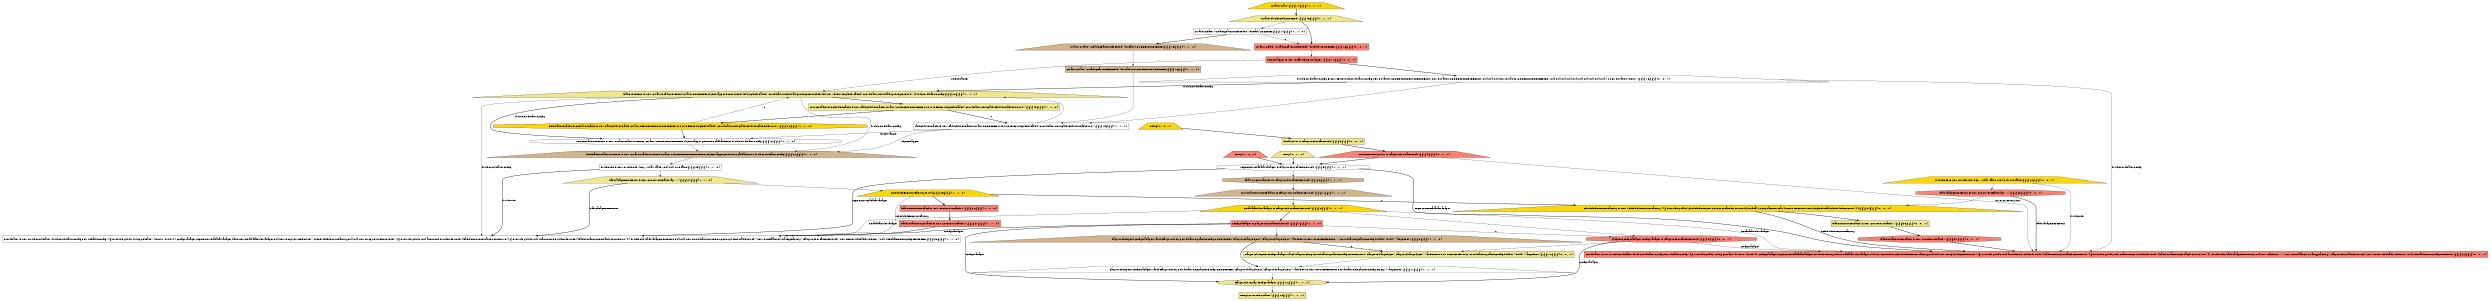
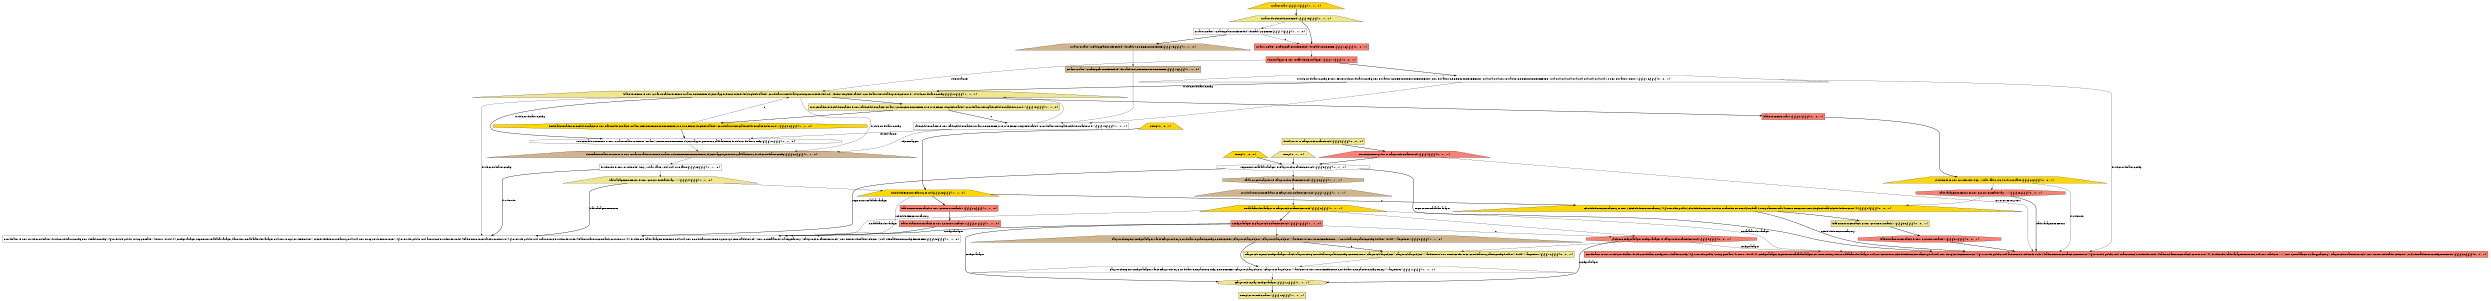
  digraph {
    node [fillcolor=salmon shape=trapezium style=filled]
    edge [style=bold]
    n1 [fillcolor=gold label="setUp['0', '0', '1']"]
    n2 [fillcolor=khaki label="druidServer = EasyMock.createMock()@@@3@@@['0', '0', '1']" shape=box]
    n3 [label="serverInventoryView = EasyMock.createMock()@@@4@@@['0', '0', '1']"]
    n4 [fillcolor=white label="segmentsMetadataManager = EasyMock.createNiceMock()@@@5@@@['1', '1', '1']" shape=octagon]
    n5 [label="coordinator = new DruidCoordinator(druidCoordinatorConfig,new ZkPathsConfig(){@Override public String getBase(){return \"druid\"}},configManager,segmentsMetadataManager,serverInventoryView,metadataRuleManager,null,serviceEmitter,scheduledExecutorFactory,null,null,new NoopServiceAnnouncer(){@Override public void announce(DruidNode node){leaderAnnouncerLatch.countDown()}@Override public void unannounce(DruidNode node){leaderUnannouncerLatch.countDown()}},druidNode,loadManagementPeons,null,new HashSet<>(),new CostBalancerStrategyFactory(),EasyMock.createNiceMock(),new TestDruidLeaderSelector(),null,ZkEnablementConfig.ENABLED)@@@32@@@['0', '0', '1']" shape=box]
    n6 [fillcolor=tan label="dataSourcesSnapshot = EasyMock.createNiceMock()@@@6@@@['1', '1', '1']" shape=octagon]
    n7 [fillcolor=white label="coordinator = new DruidCoordinator(druidCoordinatorConfig,new ZkPathsConfig(){@Override public String getBase(){return \"druid\"}},configManager,segmentsMetadataManager,baseView,metadataRuleManager,null,new NoopServiceEmitter(),scheduledExecutorFactory,null,null,new NoopServiceAnnouncer(){@Override public void announce(DruidNode node){leaderAnnouncerLatch.countDown()}@Override public void unannounce(DruidNode node){leaderUnannouncerLatch.countDown()}},druidNode,loadManagementPeons,null,null,new CoordinatorCustomDutyGroups(ImmutableSet.of()),new CostBalancerStrategyFactory(),EasyMock.createNiceMock(),new TestDruidLeaderSelector(),null,ZkEnablementConfig.ENABLED)@@@28@@@['1', '1', '0']" shape=box]
    n8 [fillcolor=tan label="coordinatorRuntimeParams = EasyMock.createNiceMock()@@@7@@@['1', '1', '1']"]
    n9 [fillcolor=gold label="metadataRuleManager = EasyMock.createNiceMock()@@@8@@@['1', '1', '1']"]
    n10 [fillcolor=khaki label="loadManagementPeons = new ConcurrentHashMap<>()@@@24@@@['1', '1', '0']"]
    n11 [fillcolor=gold label="scheduledExecutorFactory = null@@@25@@@['1', '1', '0']"]
    n12 [label="leaderAnnouncerLatch = new CountDownLatch(1)@@@26@@@['1', '1', '0']" shape=box]
    n13 [fillcolor=gold label="scheduledExecutorFactory = new ScheduledExecutorFactory(){@Override public ScheduledExecutorService create(int corePoolSize,final String nameFormat){return Executors.newSingleThreadScheduledExecutor()}}@@@24@@@['0', '0', '1']"]
    n14 [fillcolor=khaki label="EasyMock.replay(configManager)@@@12@@@['1', '1', '1']" shape=octagon]
    n15 [fillcolor=khaki label="setupServerAndCurator()@@@13@@@['1', '1', '1']" shape=box]
    n16 [fillcolor=white label="EasyMock.expect(configManager.watch(EasyMock.eq(CoordinatorCompactionConfig.CONFIG_KEY),EasyMock.anyObject(),EasyMock.anyObject())).andReturn(new AtomicReference(CoordinatorCompactionConfig.empty())).anyTimes()@@@11@@@['1', '1', '1']"]
    n17 [fillcolor=white label="pathChildrenCache = new PathChildrenCache(curator,LOADPATH,true,true,Execs.singleThreaded(\"coordinator_test_path_children_cache-%d\"))@@@19@@@['1', '1', '1']" shape=box]
    n18 [fillcolor=khaki label="loadQueuePeon = new CuratorLoadQueuePeon(curator,LOADPATH,objectMapper,Execs.scheduledSingleThreaded(\"coordinator_test_load_queue_peon_scheduled-%d\"),Execs.singleThreaded(\"coordinator_test_load_queue_peon-%d\"),druidCoordinatorConfig)@@@20@@@['1', '1', '1']"]
    n19 [fillcolor=tan label="destinationLoadQueuePeon = new CuratorLoadQueuePeon(curator,DESTINATION_LOAD_PATH,objectMapper,peonExec,callbackExec,druidCoordinatorConfig)@@@22@@@['1', '1', '0']"]
    n20 [fillcolor=white label="sourceLoadQueuePeon = new CuratorLoadQueuePeon(curator,SOURCE_LOAD_PATH,objectMapper,peonExec,callbackExec,druidCoordinatorConfig)@@@21@@@['1', '1', '0']" shape=octagon]
    n21 [fillcolor=khaki label="sourceLoadQueueChildrenCache = new PathChildrenCache(curator,SOURCE_LOAD_PATH,true,true,Execs.singleThreaded(\"coordinator_test_path_children_cache_src-%d\"))@@@19@@@['1', '1', '0']" shape=box]
+   n22 [label="loadQueuePeon.start()@@@21@@@['0', '0', '1']" shape=box]
    n23 [fillcolor=white label="druidNode = new DruidNode(\"hey\",\"what\",false,1234,null,true,false)@@@23@@@['1', '1', '0']" shape=box]
    n24 [fillcolor=white label="druidCoordinatorConfig = new TestDruidCoordinatorConfig(new Duration(COORDINATOR_START_DELAY),new Duration(COORDINATOR_PERIOD),null,null,null,new Duration(COORDINATOR_PERIOD),null,null,null,null,null,null,null,null,null,null,10,new Duration(\"PT0s\"))@@@18@@@['0', '0', '1']"]
    n25 [label="curator.create().creatingParentsIfNeeded().forPath(LOADPATH)@@@16@@@['0', '0', '1']" shape=box]
    n26 [label="objectMapper = new DefaultObjectMapper()@@@17@@@['0', '0', '1']" shape=box]
    n27 [fillcolor=tan label="EasyMock.expect(configManager.watch(EasyMock.eq(CoordinatorDynamicConfig.CONFIG_KEY),EasyMock.anyObject(),EasyMock.anyObject())).andReturn(new AtomicReference<>(CoordinatorDynamicConfig.builder().build())).anyTimes()@@@8@@@['1', '1', '0']"]
    n28 [fillcolor=khaki label="EasyMock.expect(configManager.watch(EasyMock.eq(CoordinatorDynamicConfig.CONFIG_KEY),EasyMock.anyObject(),EasyMock.anyObject())).andReturn(new AtomicReference(CoordinatorDynamicConfig.builder().build())).anyTimes()@@@10@@@['0', '0', '1']" shape=box]
    n29 [fillcolor=gold label="curator.start()@@@14@@@['1', '1', '1']"]
    n30 [fillcolor=khaki label="curator.blockUntilConnected()@@@15@@@['1', '1', '1']"]
    n31 [fillcolor=white label="curator.create().creatingParentsIfNeeded().forPath(SEGPATH)@@@14@@@['1', '1', '0']" shape=box]
    n32 [fillcolor=tan label="curator.create().creatingParentsIfNeeded().forPath(SOURCE_LOAD_PATH)@@@15@@@['1', '1', '0']"]
-   n33 [label="setUp['1', '0', '0']"]
+   n33 [fillcolor=gold label="setUp['1', '0', '0']"]
    n34 [label="leaderUnannouncerLatch = new CountDownLatch(1)@@@27@@@['1', '1', '0']" shape=box]
    n35 [fillcolor=gold label="druidNode = new DruidNode(\"hey\",\"what\",false,1234,null,true,false)@@@22@@@['0', '0', '1']"]
    n36 [label="loadManagementPeons = new ConcurrentHashMap<>()@@@23@@@['0', '0', '1']" shape=octagon]
    n37 [label="configManager = EasyMock.createNiceMock()@@@7@@@['1', '1', '0']" shape=box]
    n38 [label="JacksonConfigManager configManager = EasyMock.createNiceMock()@@@9@@@['0', '0', '1']" shape=octagon]
    n39 [fillcolor=khaki label="setUp['0', '1', '0']"]
    n40 [label="leaderUnannouncerLatch = new CountDownLatch(1)@@@31@@@['0', '0', '1']" shape=octagon]
    n41 [fillcolor=gold label="destinationLoadQueueChildrenCache = new PathChildrenCache(curator,DESTINATION_LOAD_PATH,true,true,Execs.singleThreaded(\"coordinator_test_path_children_cache_dest-%d\"))@@@20@@@['1', '1', '0']" shape=octagon]
    n42 [fillcolor=khaki label="leaderAnnouncerLatch = new CountDownLatch(1)@@@30@@@['0', '0', '1']" shape=box]
    n43 [fillcolor=tan label="curator.create().creatingParentsIfNeeded().forPath(DESTINATION_LOAD_PATH)@@@16@@@['1', '1', '0']" shape=box]
-   n1 -> n2
+   n1 -> n11
    n2 -> n3
    n3 -> n4
    n3 -> n5 [label=serverInventoryView style=solid]
    n4 -> n5 [label=segmentsMetadataManager]
    n4 -> n6 [style=solid]
    n4 -> n7 [label=segmentsMetadataManager]
    n6 -> n8 [style=solid]
    n8 -> n9 [style=solid]
    n9 -> n5 [label=metadataRuleManager style=solid]
    n9 -> n7 [label=metadataRuleManager style=solid]
    n9 -> n37
    n9 -> n38 [style=solid]
    n10 -> n7 [label=loadManagementPeons]
    n10 -> n11 [style=solid]
    n11 -> n7 [label=scheduledExecutorFactory style=solid]
    n11 -> n12
    n11 -> n13 [label=0]
    n12 -> n34
    n13 -> n5 [label=scheduledExecutorFactory]
    n13 -> n42
-   n14 -> n15 [style=solid]
+   n14 -> n15
    n16 -> n14 [style=solid]
    n17 -> n18 [style=solid]
    n17 -> n19 [label=objectMapper style=solid]
    n17 -> n20 [label=objectMapper style=solid]
    n18 -> n7 [label=druidCoordinatorConfig style=solid]
    n18 -> n19 [label=druidCoordinatorConfig style=solid]
    n18 -> n20 [label=druidCoordinatorConfig]
    n18 -> n21
+   n18 -> n22
    n19 -> n23 [style=solid]
    n20 -> n19 [style=solid]
    n21 -> n17 [label=0]
    n21 -> n41
+   n22 -> n35
    n23 -> n7 [label=druidNode]
    n23 -> n10 [style=solid]
    n24 -> n5 [label=druidCoordinatorConfig style=solid]
    n24 -> n17 [style=solid]
    n24 -> n18 [label=druidCoordinatorConfig]
    n25 -> n26 [style=solid]
    n26 -> n18 [label=objectMapper style=solid]
    n26 -> n24
    n27 -> n16
    n27 -> n28 [label=0]
    n28 -> n16 [style=solid]
    n29 -> n30
    n30 -> n25
    n30 -> n31 [style=solid]
    n31 -> n25 [label=0 style=solid]
    n31 -> n32
    n32 -> n43 [style=solid]
    n33 -> n4
    n34 -> n7
    n35 -> n5 [label=druidNode style=solid]
    n35 -> n36 [style=solid]
    n36 -> n5 [label=loadManagementPeons]
    n36 -> n13 [style=solid]
    n37 -> n7 [label=configManager]
    n37 -> n14 [label=configManager]
    n37 -> n27 [style=solid]
    n37 -> n38 [label=0 style=solid]
    n38 -> n5 [label=configManager style=solid]
    n38 -> n14 [label=configManager]
    n38 -> n28 [style=solid]
    n39 -> n4
    n40 -> n5
    n41 -> n18 [label=0 style=solid]
    n41 -> n20
    n42 -> n40
    n43 -> n17 [style=solid]
  }
